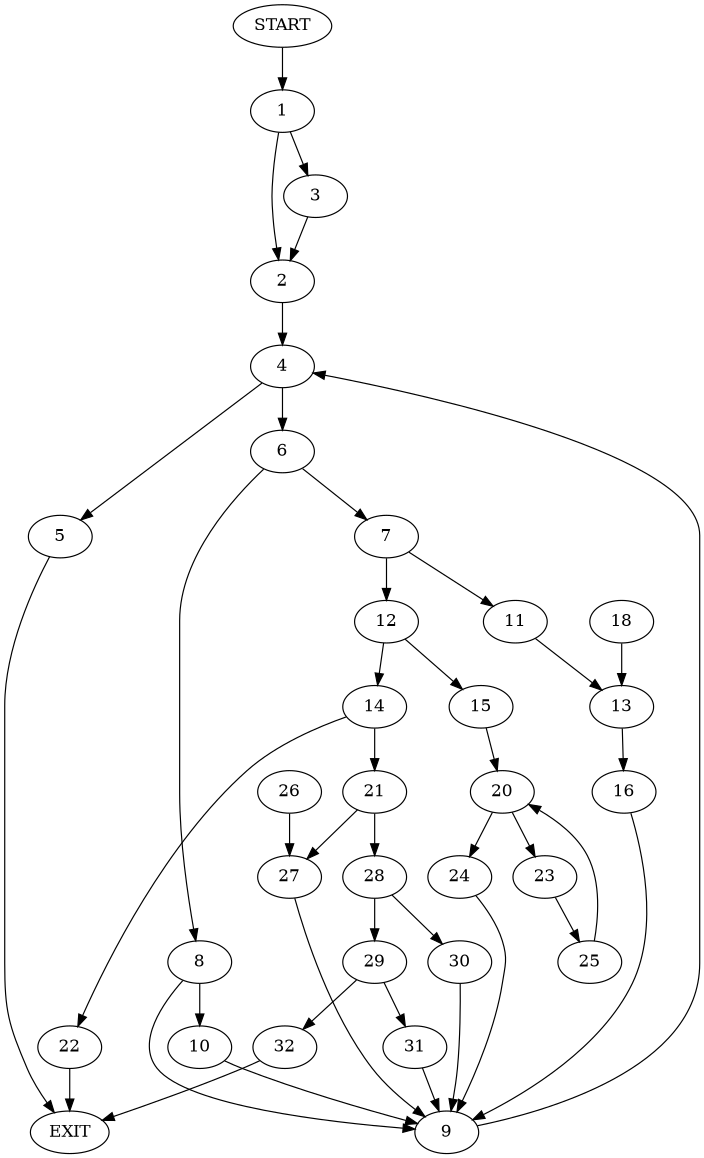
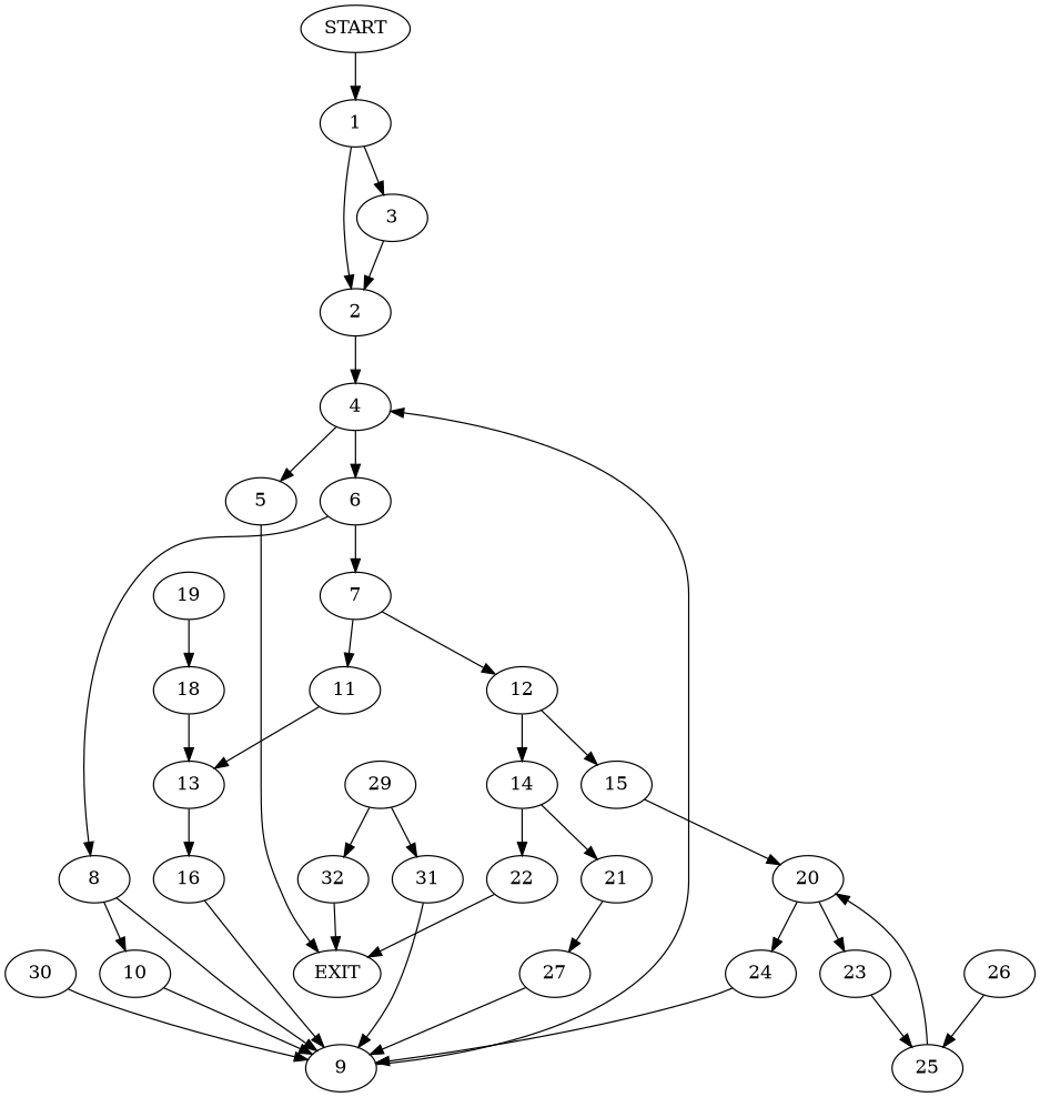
  digraph {
    n1 [label=START]
    1
    2
    3
    n5 [label=EXIT]
    4
    5
    6
    7
    8
    11
    12
    9
    10
    13
    14
    15
    16
    21
    22
    20
    27
-   28
    23
    24
    18
+   19
    25
    29
    30
    26
    31
    32
    n1 -> 1
    1 -> 2
    1 -> 3
    2 -> 4
    3 -> 2
    4 -> 5
    4 -> 6
    5 -> n5
    6 -> 7
    6 -> 8
    7 -> 11
    7 -> 12
    8 -> 9
    8 -> 10
    11 -> 13
    12 -> 14
    12 -> 15
    9 -> 4
    10 -> 9
    13 -> 16
    14 -> 21
    14 -> 22
    15 -> 20
    16 -> 9
    21 -> 27
-   21 -> 28
    22 -> n5
    20 -> 23
    20 -> 24
    27 -> 9
-   28 -> 29
-   28 -> 30
    23 -> 25
    24 -> 9
    18 -> 13
+   19 -> 18
    25 -> 20
    29 -> 31
    29 -> 32
    30 -> 9
-   26 -> 27
+   26 -> 25
    31 -> 9
    32 -> n5
  }
